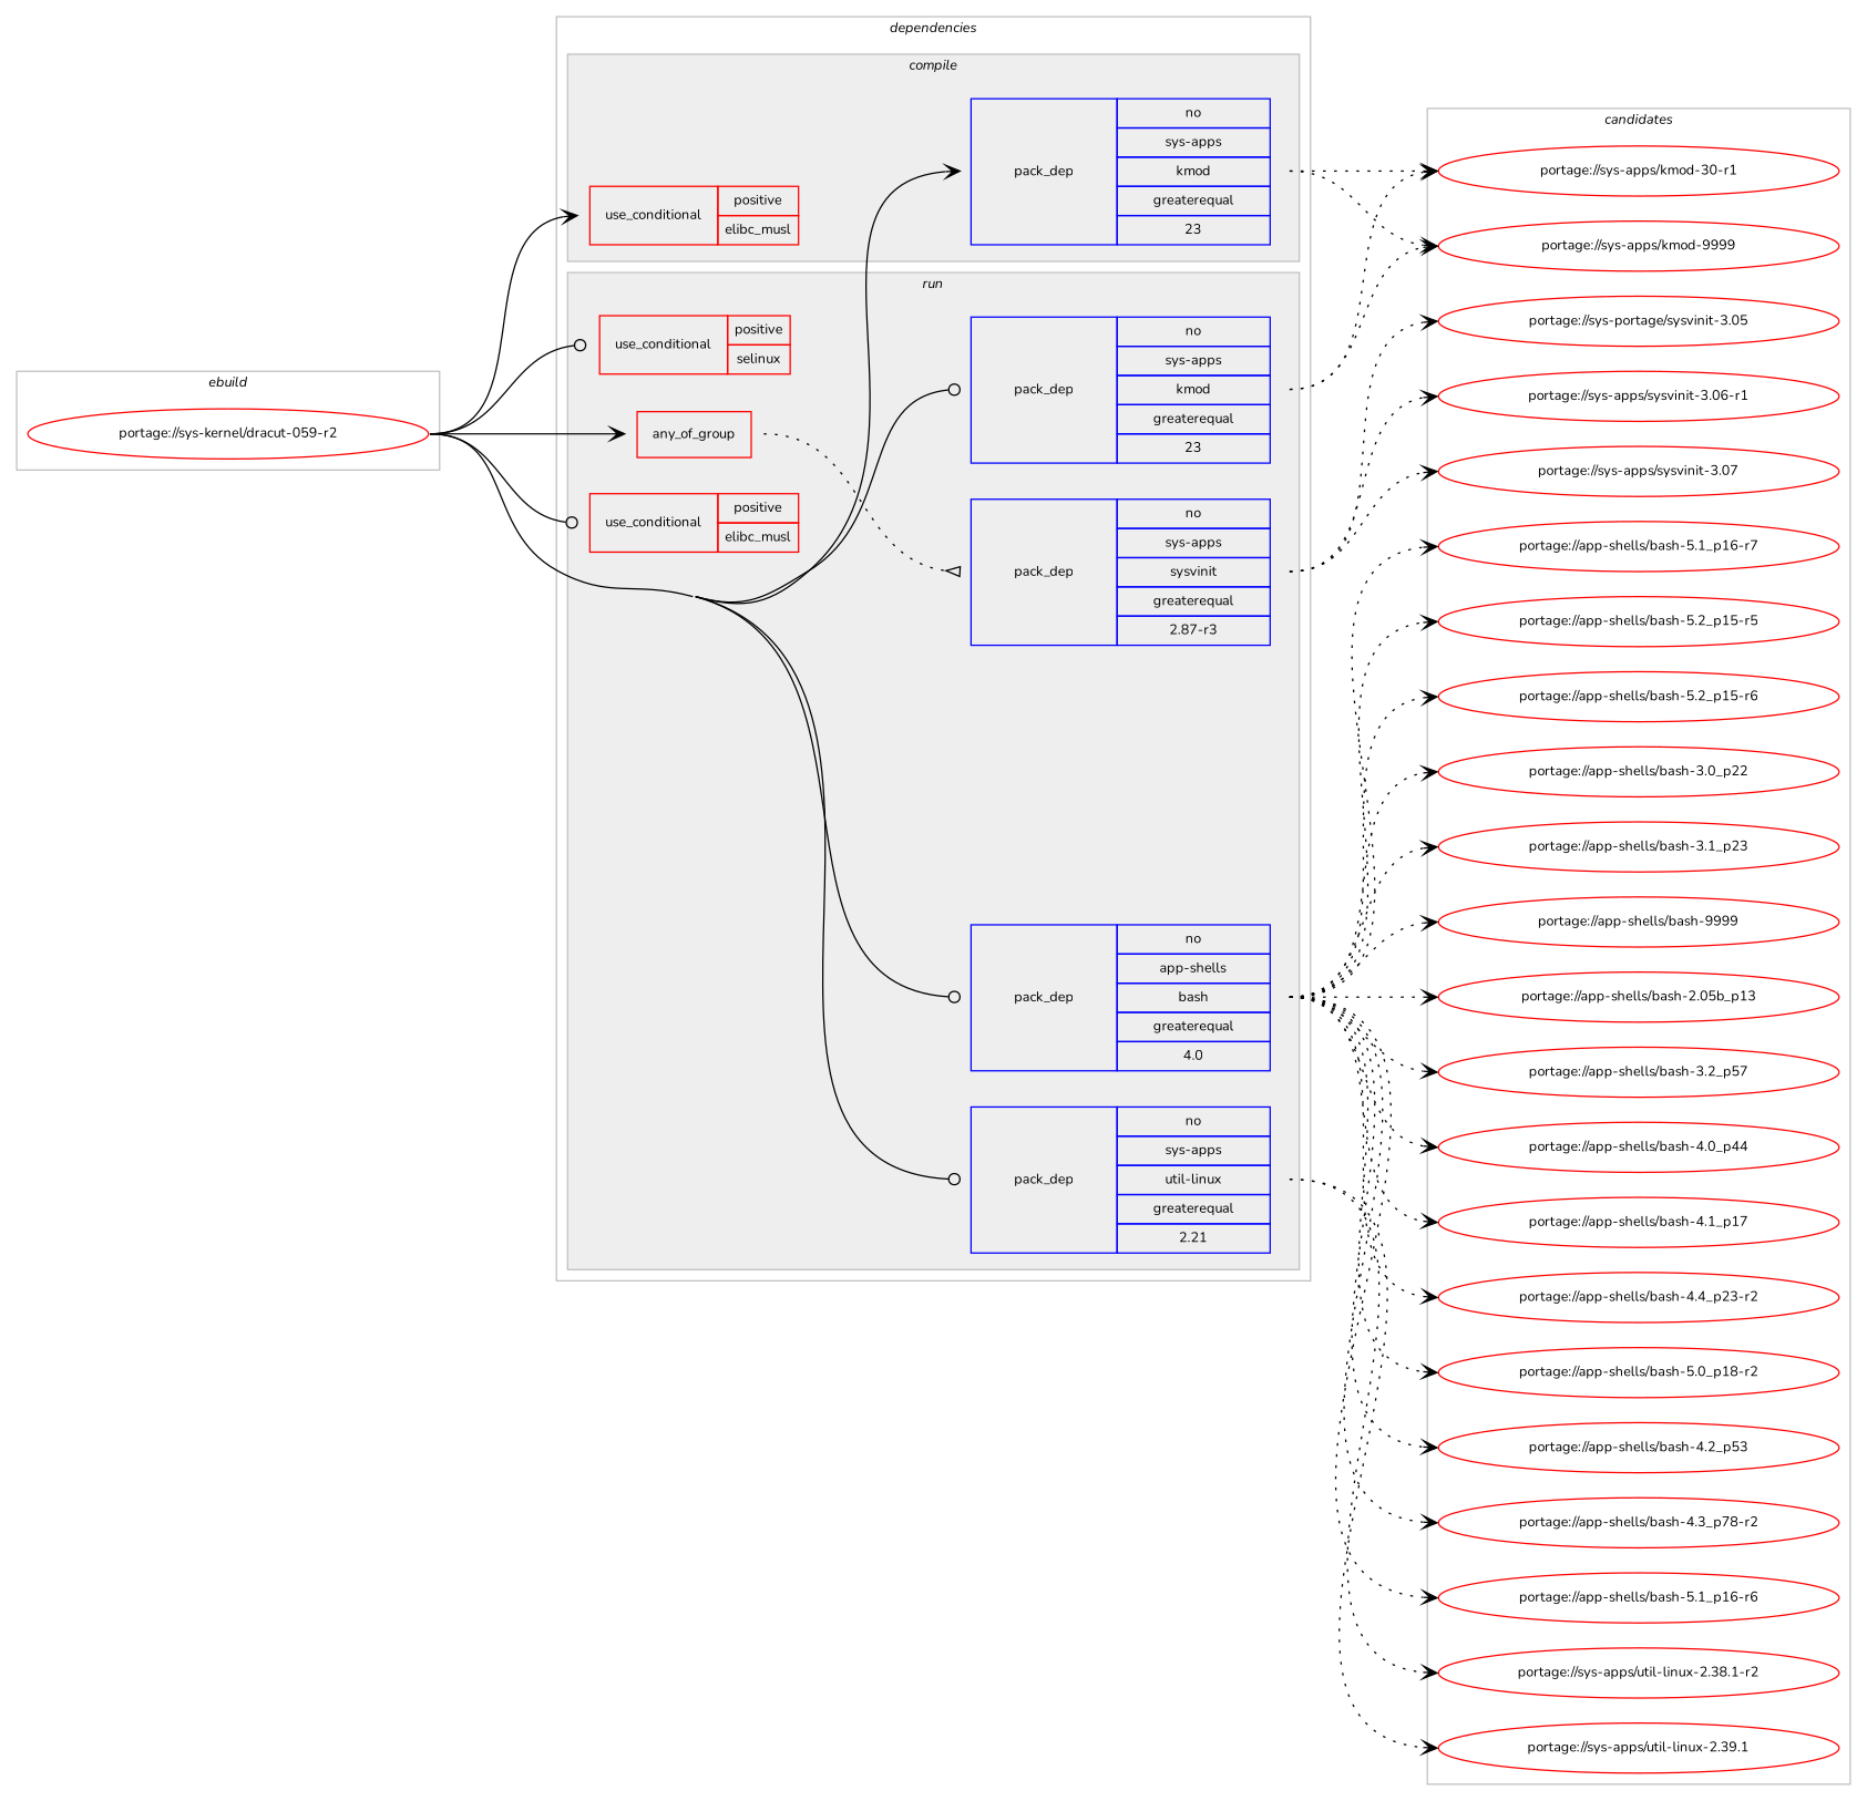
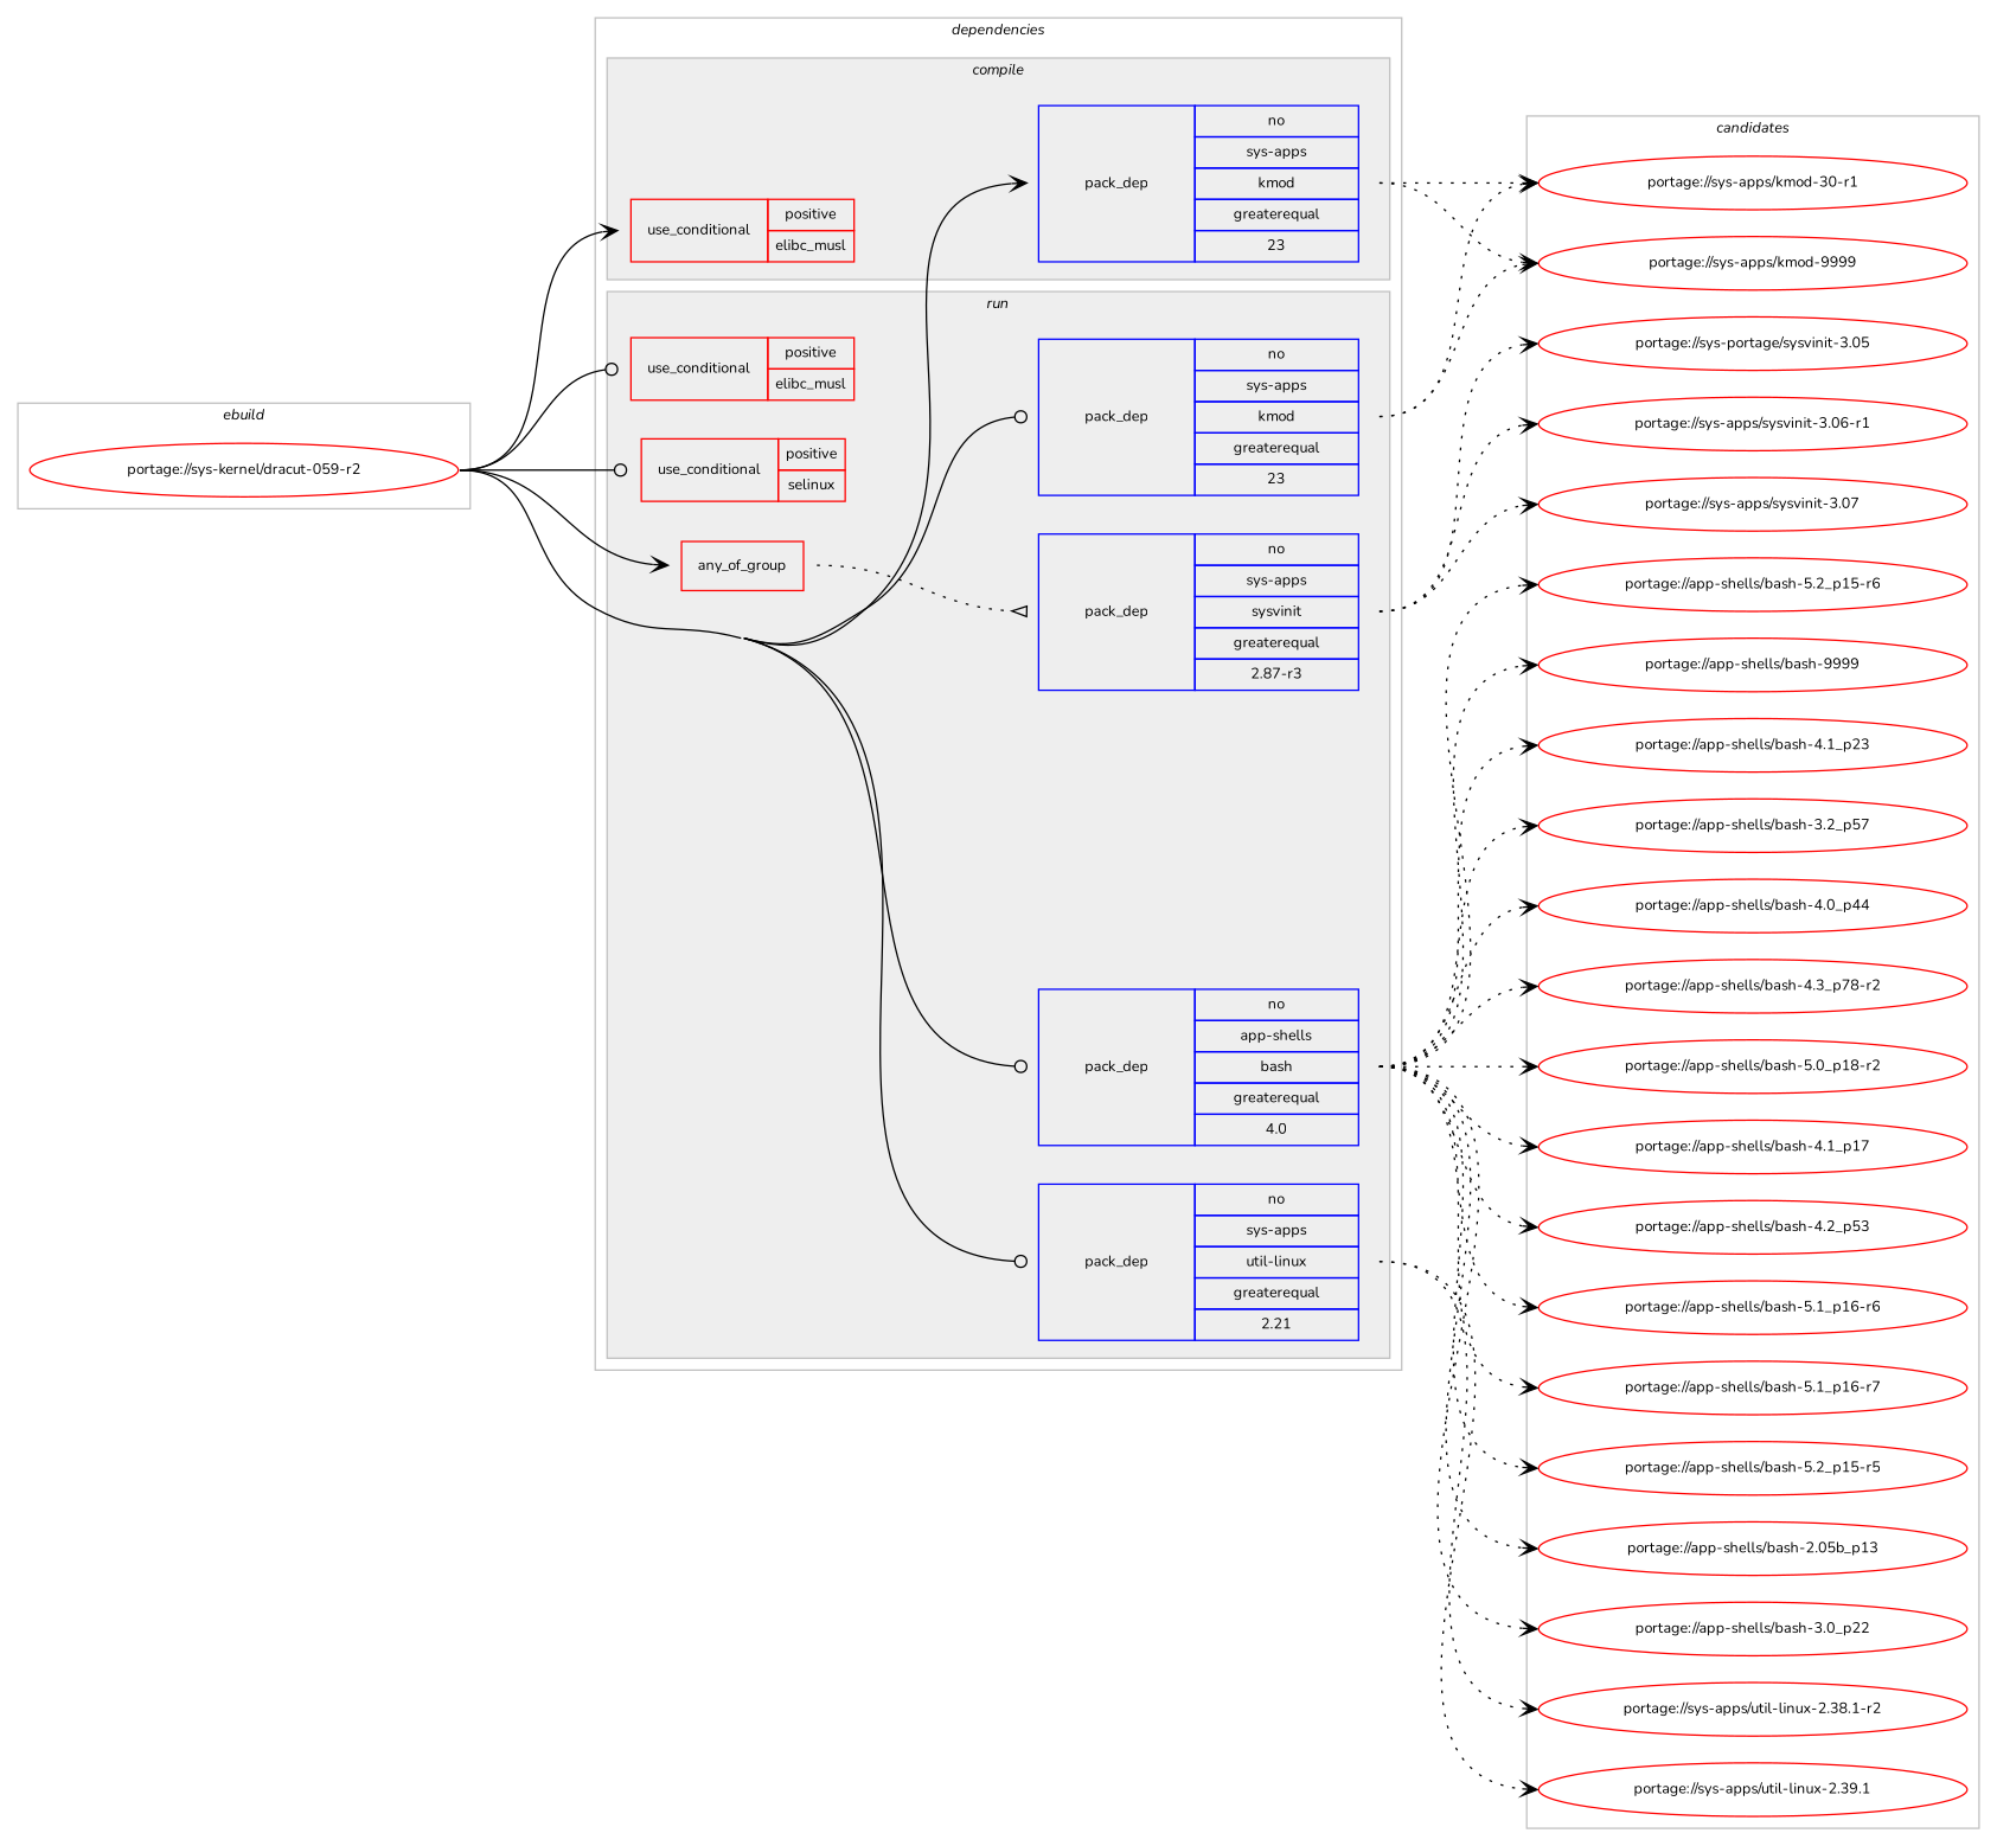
  digraph {
    compound=true
    concentrate=true
    fontname=Nunito
    fontsize=10
    newrank=true
    rankdir=LR
    ranksep=1.5
    node [color=red fontname=Nunito fontsize=10]
    edge [arrowhead=vee fontname=Nunito headport=w style=dotted tailport=e weight=100]
    n1 [label="portage://sys-kernel/dracut-059-r2" width=4]
    n2 [label=<<TABLE BORDER="0" CELLBORDER="1" CELLSPACING="0" CELLPADDING="4"><TR><TD ROWSPAN="3" CELLPADDING="10">use_conditional</TD></TR><TR><TD>positive</TD></TR><TR><TD>elibc_musl</TD></TR></TABLE>> shape=none]
    n3 [color=blue label=<<TABLE BORDER="0" CELLBORDER="1" CELLSPACING="0" CELLPADDING="4" WIDTH="220"><TR><TD ROWSPAN="6" CELLPADDING="30">pack_dep</TD></TR><TR><TD WIDTH="110">no</TD></TR><TR><TD>sys-apps</TD></TR><TR><TD>kmod</TD></TR><TR><TD>greaterequal</TD></TR><TR><TD>23</TD></TR></TABLE>> shape=none]
    n4 [color=blue label=<<TABLE BORDER="0" CELLBORDER="1" CELLSPACING="0" CELLPADDING="4" WIDTH="220"><TR><TD ROWSPAN="6" CELLPADDING="30">pack_dep</TD></TR><TR><TD WIDTH="110">no</TD></TR><TR><TD>sys-apps</TD></TR><TR><TD>sysvinit</TD></TR><TR><TD>greaterequal</TD></TR><TR><TD>2.87-r3</TD></TR></TABLE>> shape=none]
    n5 [label=<<TABLE BORDER="0" CELLBORDER="1" CELLSPACING="0" CELLPADDING="4"><TR><TD CELLPADDING="10">any_of_group</TD></TR></TABLE>> shape=none]
    n6 [label=<<TABLE BORDER="0" CELLBORDER="1" CELLSPACING="0" CELLPADDING="4"><TR><TD ROWSPAN="3" CELLPADDING="10">use_conditional</TD></TR><TR><TD>positive</TD></TR><TR><TD>elibc_musl</TD></TR></TABLE>> shape=none]
    n7 [label=<<TABLE BORDER="0" CELLBORDER="1" CELLSPACING="0" CELLPADDING="4"><TR><TD ROWSPAN="3" CELLPADDING="10">use_conditional</TD></TR><TR><TD>positive</TD></TR><TR><TD>selinux</TD></TR></TABLE>> shape=none]
    n8 [color=blue label=<<TABLE BORDER="0" CELLBORDER="1" CELLSPACING="0" CELLPADDING="4" WIDTH="220"><TR><TD ROWSPAN="6" CELLPADDING="30">pack_dep</TD></TR><TR><TD WIDTH="110">no</TD></TR><TR><TD>app-shells</TD></TR><TR><TD>bash</TD></TR><TR><TD>greaterequal</TD></TR><TR><TD>4.0</TD></TR></TABLE>> shape=none]
    n9 [color=blue label=<<TABLE BORDER="0" CELLBORDER="1" CELLSPACING="0" CELLPADDING="4" WIDTH="220"><TR><TD ROWSPAN="6" CELLPADDING="30">pack_dep</TD></TR><TR><TD WIDTH="110">no</TD></TR><TR><TD>sys-apps</TD></TR><TR><TD>kmod</TD></TR><TR><TD>greaterequal</TD></TR><TR><TD>23</TD></TR></TABLE>> shape=none]
    n10 [color=blue label=<<TABLE BORDER="0" CELLBORDER="1" CELLSPACING="0" CELLPADDING="4" WIDTH="220"><TR><TD ROWSPAN="6" CELLPADDING="30">pack_dep</TD></TR><TR><TD WIDTH="110">no</TD></TR><TR><TD>sys-apps</TD></TR><TR><TD>util-linux</TD></TR><TR><TD>greaterequal</TD></TR><TR><TD>2.21</TD></TR></TABLE>> shape=none]
    n11 [label="portage://sys-apps/kmod-30-r1" width=4]
    n12 [label="portage://sys-apps/kmod-9999" width=4]
    n13 [label="portage://sys-portage/sysvinit-3.05" width=4]
    n14 [label="portage://sys-apps/sysvinit-3.06-r1" width=4]
    n15 [label="portage://sys-apps/sysvinit-3.07" width=4]
    n16 [label="portage://app-shells/bash-2.05b_p13" width=4]
    n17 [label="portage://app-shells/bash-3.0_p22" width=4]
-   n18 [label="portage://app-shells/bash-3.1_p23" width=4]
+   n18 [label="portage://app-shells/bash-4.1_p23" width=4]
    n19 [label="portage://app-shells/bash-3.2_p57" width=4]
    n20 [label="portage://app-shells/bash-4.0_p44" width=4]
    n21 [label="portage://app-shells/bash-4.1_p17" width=4]
    n22 [label="portage://app-shells/bash-4.2_p53" width=4]
    n23 [label="portage://app-shells/bash-4.3_p78-r2" width=4]
-   n24 [label="portage://app-shells/bash-4.4_p23-r2" width=4]
    n25 [label="portage://app-shells/bash-5.0_p18-r2" width=4]
    n26 [label="portage://app-shells/bash-5.1_p16-r6" width=4]
    n27 [label="portage://app-shells/bash-5.1_p16-r7" width=4]
    n28 [label="portage://app-shells/bash-5.2_p15-r5" width=4]
    n29 [label="portage://app-shells/bash-5.2_p15-r6" width=4]
    n30 [label="portage://app-shells/bash-9999" width=4]
    n31 [label="portage://sys-apps/util-linux-2.38.1-r2" width=4]
    n32 [label="portage://sys-apps/util-linux-2.39.1" width=4]
    subgraph cluster_1 {
      color=gray
      label=<<i>ebuild</i>>
      rank=same
      n1
    }
    subgraph cluster_2 {
      color=gray
      label=<<i>dependencies</i>>
      subgraph cluster_3 {
        color=gray
        fillcolor="#eeeeee"
        label=<<i>compile</i>>
        style=filled
        subgraph sub_4 {
          color=gray
          fillcolor="#eeeeee"
          label=<<i>compile</i>>
          style=filled
          n2
        }
        subgraph sub_5 {
          color=gray
          fillcolor="#eeeeee"
          label=<<i>compile</i>>
          style=filled
          n3
        }
      }
      subgraph cluster_6 {
        color=gray
        fillcolor="#eeeeee"
        label=<<i>compile and run</i>>
        style=filled
      }
      subgraph cluster_7 {
        color=gray
        fillcolor="#eeeeee"
        label=<<i>run</i>>
        style=filled
        subgraph sub_8 {
          color=gray
          fillcolor="#eeeeee"
          label=<<i>run</i>>
          style=filled
          n5
          subgraph sub_9 {
            color=gray
            fillcolor="#eeeeee"
            label=<<i>run</i>>
            style=filled
            n4
          }
        }
        subgraph sub_10 {
          color=gray
          fillcolor="#eeeeee"
          label=<<i>run</i>>
          style=filled
          n6
        }
        subgraph sub_11 {
          color=gray
          fillcolor="#eeeeee"
          label=<<i>run</i>>
          style=filled
          n7
        }
        subgraph sub_12 {
          color=gray
          fillcolor="#eeeeee"
          label=<<i>run</i>>
          style=filled
          n8
        }
        subgraph sub_13 {
          color=gray
          fillcolor="#eeeeee"
          label=<<i>run</i>>
          style=filled
          n9
        }
        subgraph sub_14 {
          color=gray
          fillcolor="#eeeeee"
          label=<<i>run</i>>
          style=filled
          n10
        }
      }
    }
    subgraph cluster_15 {
      color=gray
      label=<<i>candidates</i>>
      rank=same
      subgraph sub_16 {
        color=black
        label=<<i>candidates</i>>
        nodesep=1
        rank=same
        n11
        n12
      }
      subgraph sub_17 {
        color=black
        label=<<i>candidates</i>>
        nodesep=1
        rank=same
        n13
        n14
        n15
      }
      subgraph sub_18 {
        color=black
        label=<<i>candidates</i>>
        nodesep=1
        rank=same
        n16
        n17
        n18
        n19
        n20
        n21
        n22
        n23
-       n24
        n25
        n26
        n27
        n28
        n29
        n30
      }
      subgraph sub_19 {
        color=black
        label=<<i>candidates</i>>
        nodesep=1
        rank=same
        n31
        n32
      }
      subgraph sub_20 {
        color=black
        label=<<i>candidates</i>>
        nodesep=1
        rank=same
        n11
        n12
      }
    }
    n1 -> n2 [style=solid weight=20]
    n1 -> n3 [style=solid weight=20]
    n1 -> n5 [style=solid weight=20]
    n1 -> n6 [arrowhead=odot style=solid weight=20]
    n1 -> n7 [arrowhead=odot style=solid weight=20]
    n1 -> n8 [arrowhead=odot style=solid weight=20]
    n1 -> n9 [arrowhead=odot style=solid weight=20]
    n1 -> n10 [arrowhead=odot style=solid weight=20]
    n3 -> n11
    n3 -> n12
    n4 -> n13
    n4 -> n14
    n4 -> n15
    n5 -> n4 [arrowhead=oinv weight=20]
    n8 -> n16
    n8 -> n17
    n8 -> n18
    n8 -> n19
    n8 -> n20
    n8 -> n21
    n8 -> n22
    n8 -> n23
-   n8 -> n24
    n8 -> n25
    n8 -> n26
    n8 -> n27
    n8 -> n28
    n8 -> n29
    n8 -> n30
    n9 -> n11
    n9 -> n12
    n10 -> n31
    n10 -> n32
  }
